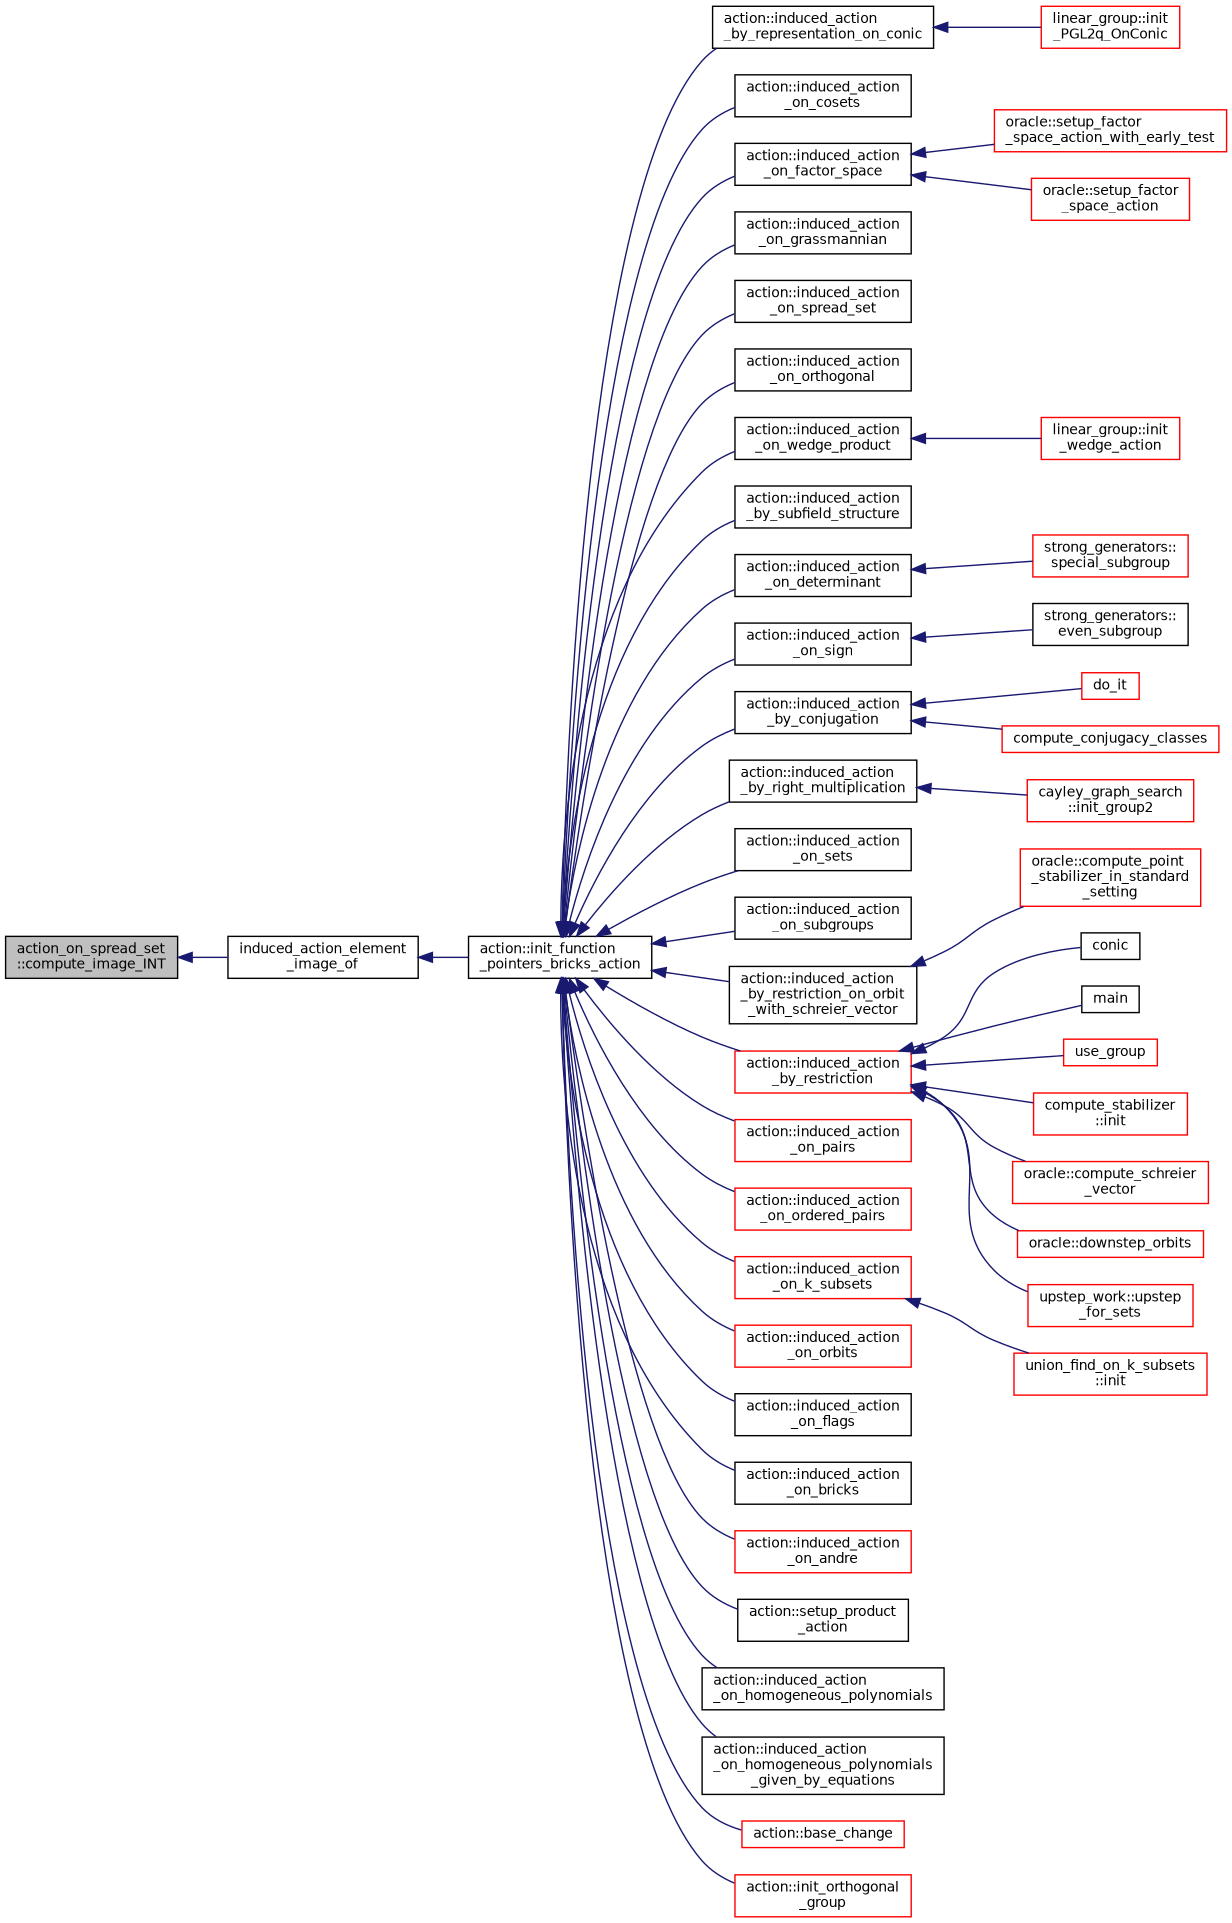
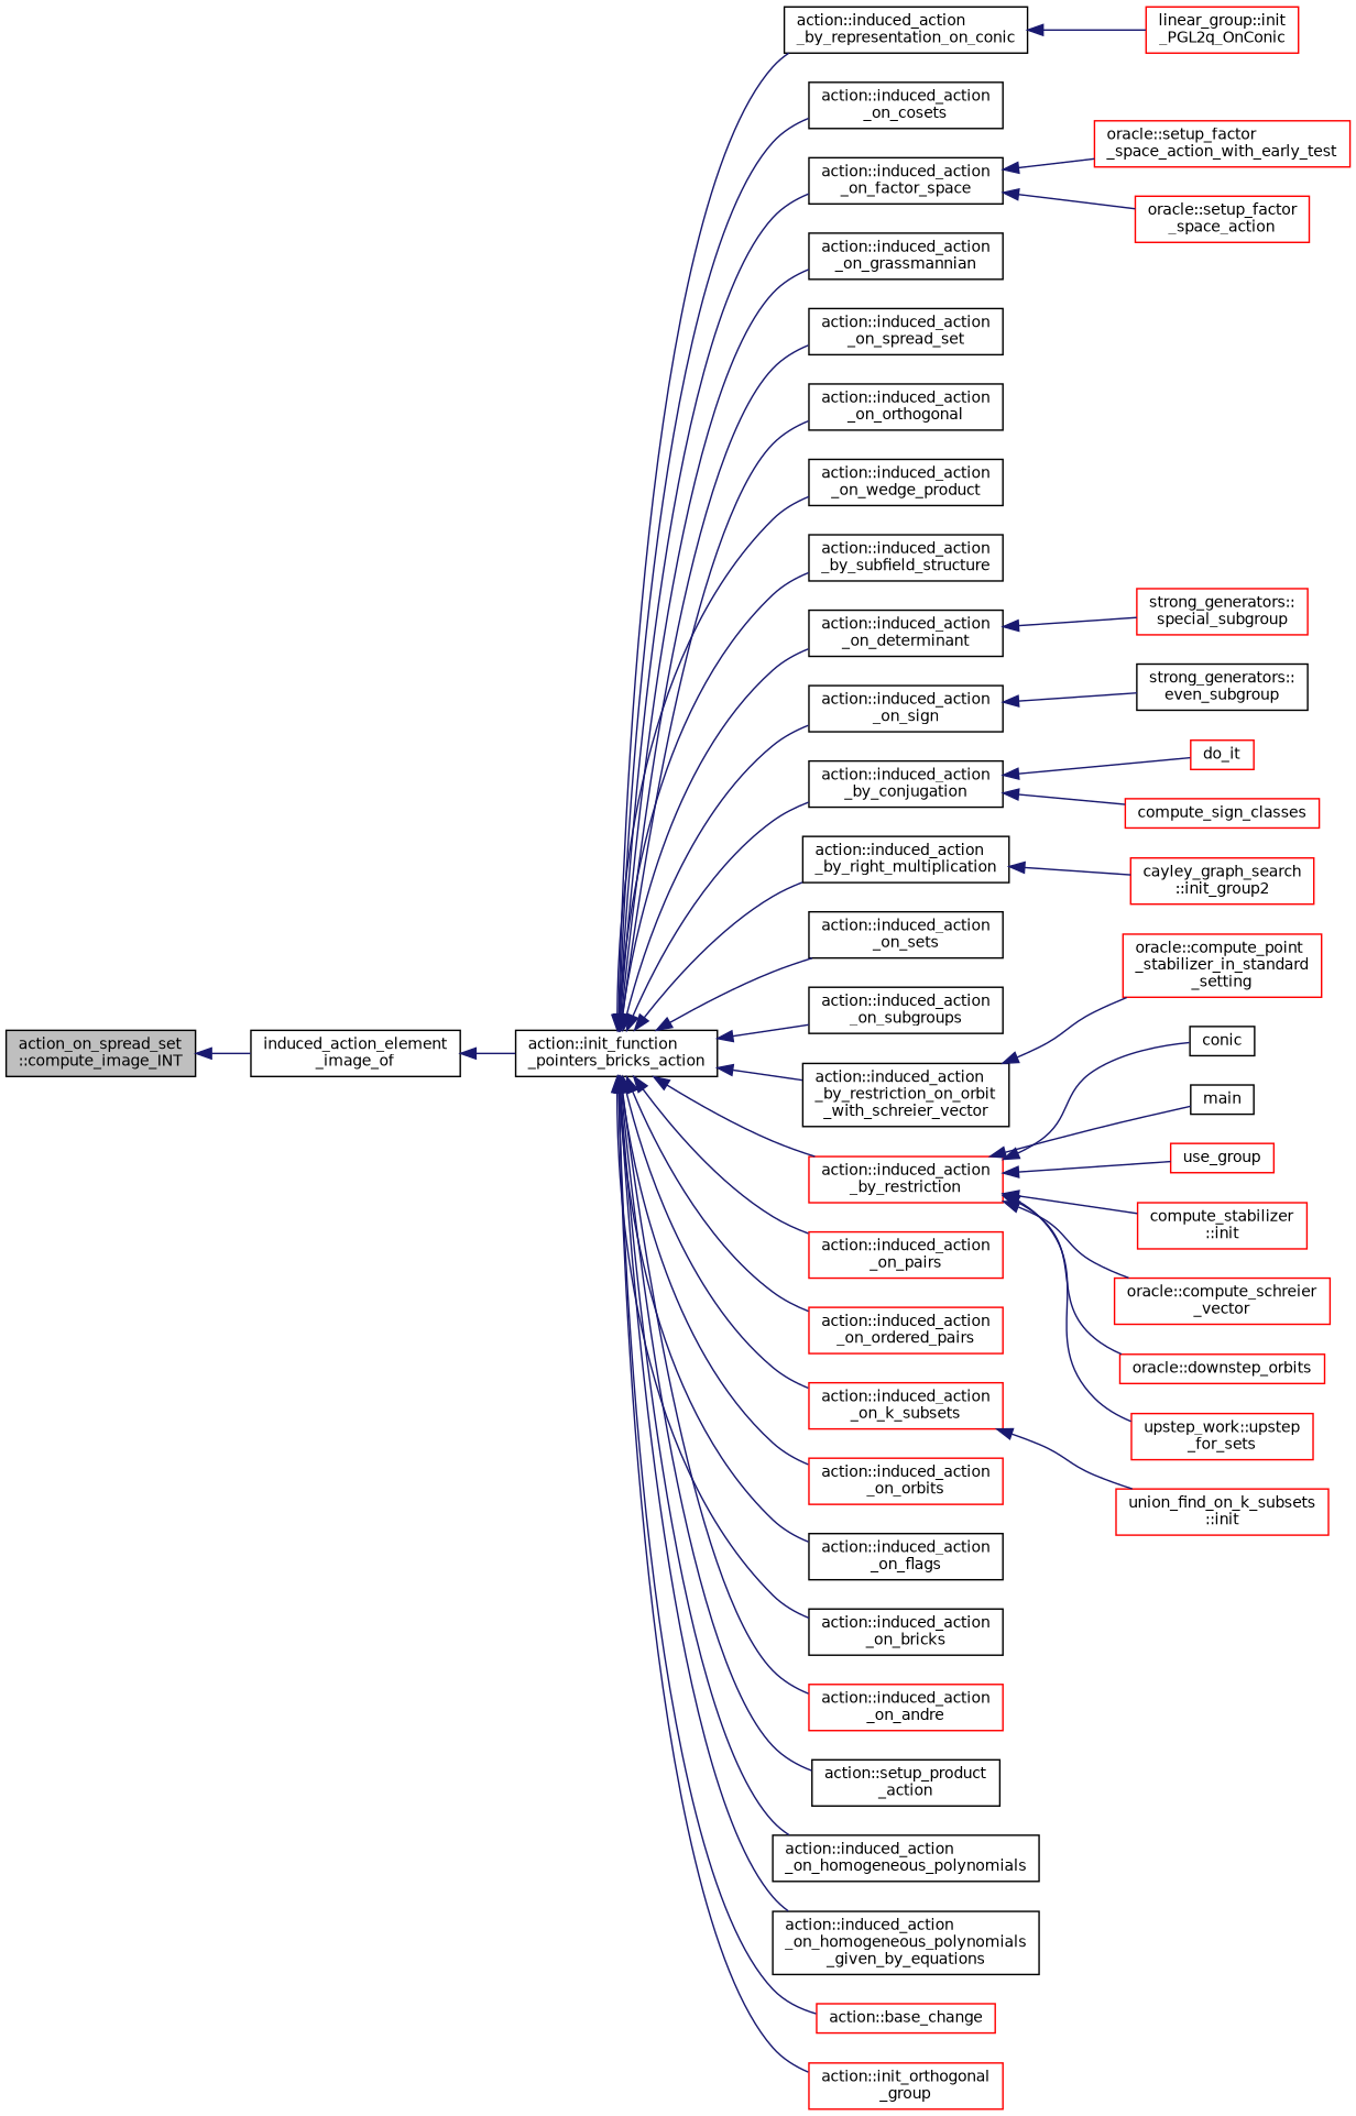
  digraph {
    rankdir=LR
    node [color=black fillcolor=white fontname=Helvetica fontsize=10 shape=record style=filled]
    edge [color=midnightblue dir=back fontname=Helvetica fontsize=10 labelfontname=Helvetica labelfontsize=10 style=solid]
    n1 [fillcolor=grey75 fontcolor=black height=0.2 label="action_on_spread_set\l::compute_image_INT" width=0.4]
    n2 [height=0.2 label="induced_action_element\l_image_of" width=0.4]
    n3 [height=0.2 label="action::init_function\l_pointers_bricks_action" width=0.4]
    n4 [height=0.2 label="action::induced_action\l_by_representation_on_conic" width=0.4]
    n5 [height=0.2 label="action::induced_action\l_on_cosets" width=0.4]
    n6 [height=0.2 label="action::induced_action\l_on_factor_space" width=0.4]
    n7 [height=0.2 label="action::induced_action\l_on_grassmannian" width=0.4]
    n8 [height=0.2 label="action::induced_action\l_on_spread_set" width=0.4]
    n9 [height=0.2 label="action::induced_action\l_on_orthogonal" width=0.4]
    n10 [height=0.2 label="action::induced_action\l_on_wedge_product" width=0.4]
    n11 [height=0.2 label="action::induced_action\l_by_subfield_structure" width=0.4]
    n12 [height=0.2 label="action::induced_action\l_on_determinant" width=0.4]
    n13 [height=0.2 label="action::induced_action\l_on_sign" width=0.4]
    n14 [height=0.2 label="action::induced_action\l_by_conjugation" width=0.4]
    n15 [height=0.2 label="action::induced_action\l_by_right_multiplication" width=0.4]
    n16 [height=0.2 label="action::induced_action\l_on_sets" width=0.4]
    n17 [height=0.2 label="action::induced_action\l_on_subgroups" width=0.4]
    n18 [height=0.2 label="action::induced_action\l_by_restriction_on_orbit\l_with_schreier_vector" width=0.4]
    n19 [color=red height=0.2 label="action::induced_action\l_by_restriction" width=0.4]
    n20 [color=red height=0.2 label="action::induced_action\l_on_pairs" width=0.4]
    n21 [color=red height=0.2 label="action::induced_action\l_on_ordered_pairs" width=0.4]
    n22 [color=red height=0.2 label="action::induced_action\l_on_k_subsets" width=0.4]
    n23 [color=red height=0.2 label="action::induced_action\l_on_orbits" width=0.4]
    n24 [height=0.2 label="action::induced_action\l_on_flags" width=0.4]
    n25 [height=0.2 label="action::induced_action\l_on_bricks" width=0.4]
    n26 [color=red height=0.2 label="action::induced_action\l_on_andre" width=0.4]
    n27 [height=0.2 label="action::setup_product\l_action" width=0.4]
    n28 [height=0.2 label="action::induced_action\l_on_homogeneous_polynomials" width=0.4]
    n29 [height=0.2 label="action::induced_action\l_on_homogeneous_polynomials\l_given_by_equations" width=0.4]
    n30 [color=red height=0.2 label="action::base_change" width=0.4]
    n31 [color=red height=0.2 label="action::init_orthogonal\l_group" width=0.4]
    n32 [color=red height=0.2 label="linear_group::init\l_PGL2q_OnConic" width=0.4]
    n33 [color=red height=0.2 label="oracle::setup_factor\l_space_action_with_early_test" width=0.4]
    n34 [color=red height=0.2 label="oracle::setup_factor\l_space_action" width=0.4]
-   n35 [color=red height=0.2 label="linear_group::init\l_wedge_action" width=0.4]
    n36 [color=red height=0.2 label="strong_generators::\lspecial_subgroup" width=0.4]
    n37 [height=0.2 label="strong_generators::\leven_subgroup" width=0.4]
    n38 [color=red height=0.2 label=do_it width=0.4]
-   n39 [color=red height=0.2 label=compute_conjugacy_classes width=0.4]
+   n39 [color=red height=0.2 label=compute_sign_classes width=0.4]
    n40 [color=red height=0.2 label="cayley_graph_search\l::init_group2" width=0.4]
    n41 [color=red height=0.2 label="oracle::compute_point\l_stabilizer_in_standard\l_setting" width=0.4]
    n42 [height=0.2 label=conic width=0.4]
    n43 [height=0.2 label=main width=0.4]
    n44 [color=red height=0.2 label=use_group width=0.4]
    n45 [color=red height=0.2 label="compute_stabilizer\l::init" width=0.4]
    n46 [color=red height=0.2 label="oracle::compute_schreier\l_vector" width=0.4]
    n47 [color=red height=0.2 label="oracle::downstep_orbits" width=0.4]
    n48 [color=red height=0.2 label="upstep_work::upstep\l_for_sets" width=0.4]
    n49 [color=red height=0.2 label="union_find_on_k_subsets\l::init" width=0.4]
    n1 -> n2
    n2 -> n3
    n3 -> n4
    n3 -> n5
    n3 -> n6
    n3 -> n7
    n3 -> n8
    n3 -> n9
    n3 -> n10
    n3 -> n11
    n3 -> n12
    n3 -> n13
    n3 -> n14
    n3 -> n15
    n3 -> n16
    n3 -> n17
    n3 -> n18
    n3 -> n19
    n3 -> n20
    n3 -> n21
    n3 -> n22
    n3 -> n23
    n3 -> n24
    n3 -> n25
    n3 -> n26
    n3 -> n27
    n3 -> n28
    n3 -> n29
    n3 -> n30
    n3 -> n31
    n4 -> n32
    n6 -> n33
    n6 -> n34
-   n10 -> n35
    n12 -> n36
    n13 -> n37
    n14 -> n38
    n14 -> n39
    n15 -> n40
    n18 -> n41
    n19 -> n42
    n19 -> n43
    n19 -> n44
    n19 -> n45
    n19 -> n46
    n19 -> n47
    n19 -> n48
    n22 -> n49
  }
